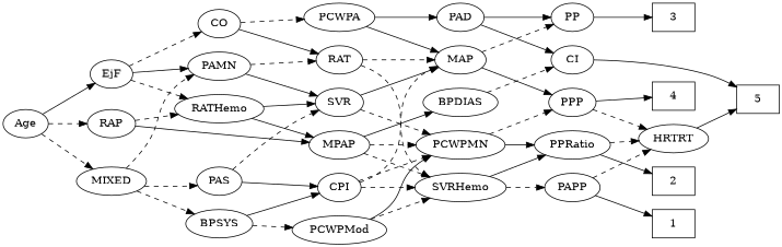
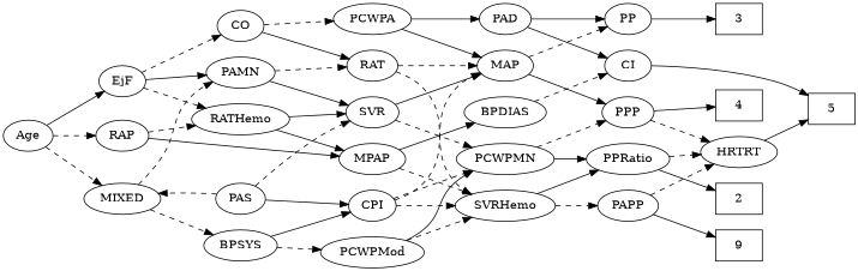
  strict digraph {
    rankdir=LR
    edge [style=dashed]
-   1 [height=0.5 shape=box width=0.75]
+   1 [height=0.5 shape=box width=0.75 label=9]
    2 [height=0.5 shape=box width=0.75]
    3 [height=0.5 shape=box width=0.75]
    4 [height=0.5 shape=box width=0.75]
    5 [height=0.5 shape=box width=0.75]
    Age [height=0.5 width=0.75]
    EjF [height=0.5 width=0.75]
    RAP [height=0.5 width=0.77632]
    MIXED [height=0.5 width=1.1193]
    CO [height=0.5 width=0.75]
    PAMN [height=0.5 width=1.011]
    RATHemo [height=0.5 width=1.3721]
    MPAP [height=0.5 width=0.97491]
    BPSYS [height=0.5 width=1.0471]
    PAS [height=0.5 width=0.75]
    RAT [height=0.5 width=0.75827]
    PCWPA [height=0.5 width=1.1555]
    SVR [height=0.5 width=0.77632]
    CPI [height=0.5 width=0.75]
    PCWPMod [height=0.5 width=1.4443]
    SVRHemo [height=0.5 width=1.3902]
    MAP [height=0.5 width=0.84854]
    PAD [height=0.5 width=0.79437]
    PCWPMN [height=0.5 width=1.3902]
    BPDIAS [height=0.5 width=1.1735]
    PPP [height=0.5 width=0.75]
    PPRatio [height=0.5 width=1.1013]
    PAPP [height=0.5 width=0.88464]
    CI [height=0.5 width=0.75]
    HRTRT [height=0.5 width=1.1013]
    PP [height=0.5 width=0.75]
    Age -> EjF [style=solid]
    Age -> RAP
    Age -> MIXED
    EjF -> CO
    EjF -> PAMN [style=solid]
    EjF -> RATHemo
    RAP -> RATHemo
    RAP -> MPAP [style=solid]
    MIXED -> PAMN
    MIXED -> BPSYS
-   MIXED -> PAS
+   PAS -> MIXED
    CO -> RAT [style=solid]
    CO -> PCWPA
    PAMN -> RAT
    PAMN -> SVR [style=solid]
    RATHemo -> MPAP [style=solid]
    RATHemo -> SVR [style=solid]
    MPAP -> SVRHemo
-   MPAP -> PCWPMN
    MPAP -> BPDIAS [style=solid]
    BPSYS -> CPI [style=solid]
    BPSYS -> PCWPMod
    PAS -> SVR
    PAS -> CPI [style=solid]
    RAT -> SVRHemo
    RAT -> MAP
    PCWPA -> MAP [style=solid]
    PCWPA -> PAD [style=solid]
    SVR -> MAP [style=solid]
    SVR -> PCWPMN
    CPI -> SVRHemo
    CPI -> MAP
    CPI -> PCWPMN
    PCWPMod -> SVRHemo
    PCWPMod -> PCWPMN [style=solid]
    SVRHemo -> PPRatio [style=solid]
    SVRHemo -> PAPP
    MAP -> PPP [style=solid]
    MAP -> PP
    PAD -> CI [style=solid]
    PAD -> PP [style=solid]
    PCWPMN -> PPP
    PCWPMN -> PPRatio [style=solid]
    BPDIAS -> CI
    PPP -> 4 [style=solid]
    PPP -> HRTRT
    PPRatio -> 2 [style=solid]
    PPRatio -> HRTRT
    PAPP -> 1 [style=solid]
    PAPP -> HRTRT
    CI -> 5 [style=solid]
    HRTRT -> 5 [style=solid]
    PP -> 3 [style=solid]
  }
